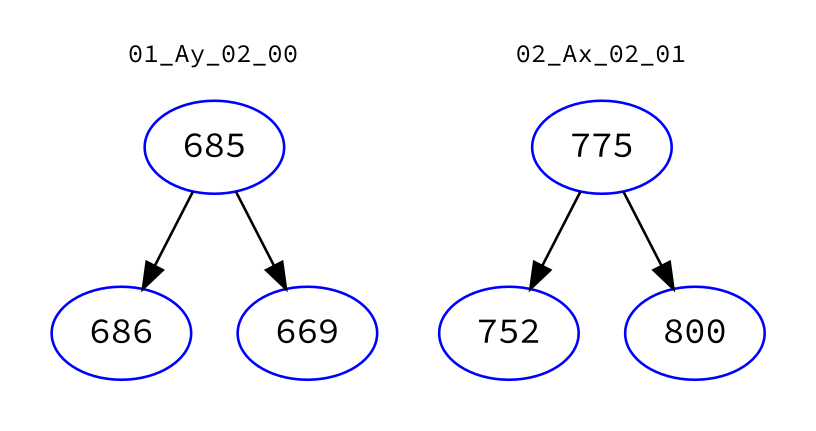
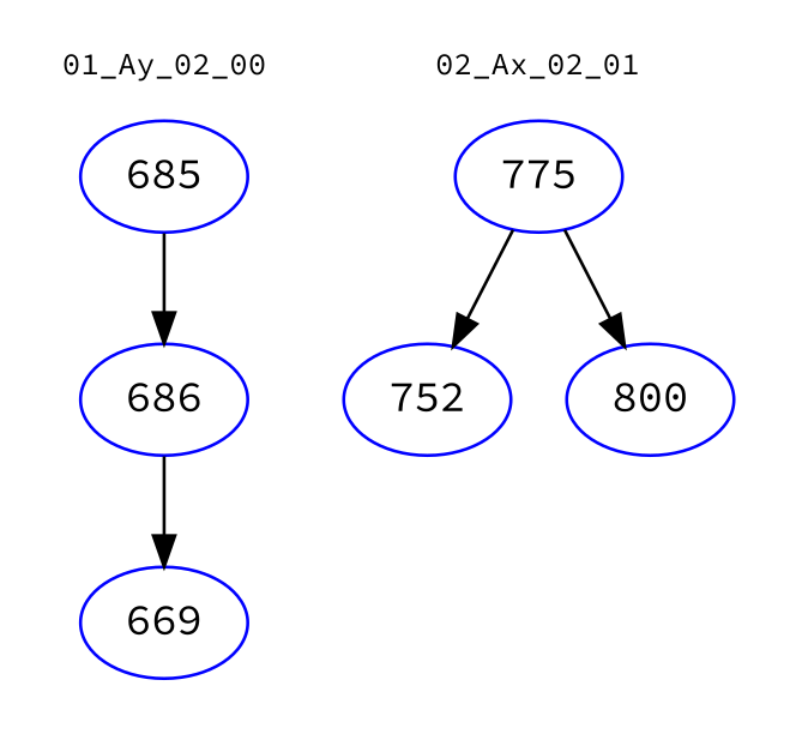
  digraph {
    fontname="Source Code Pro"
    node [color=blue fontname="Source Code Pro"]
    edge [color=black fontname="Source Code Pro"]
    n1 [label=686]
    n2 [label=669]
    n3 [label=685]
    n4 [label=775]
    n5 [label=752]
    n6 [label=800]
    subgraph cluster_1 {
      color=white
      fontsize=10
      label="01_Ay_02_00"
      n1
      n2
      n3
    }
    subgraph cluster_2 {
      color=white
      fontsize=10
      label="02_Ax_02_01"
      n4
      n5
      n6
    }
-   n3 -> n2
+   n1 -> n2
    n3 -> n1
    n4 -> n5
    n4 -> n6
  }
